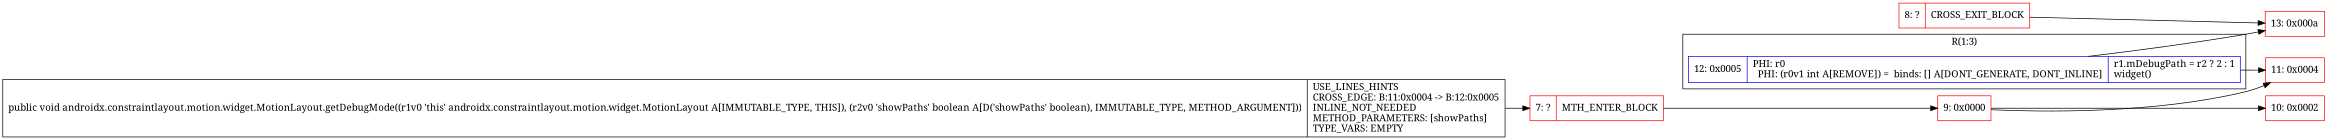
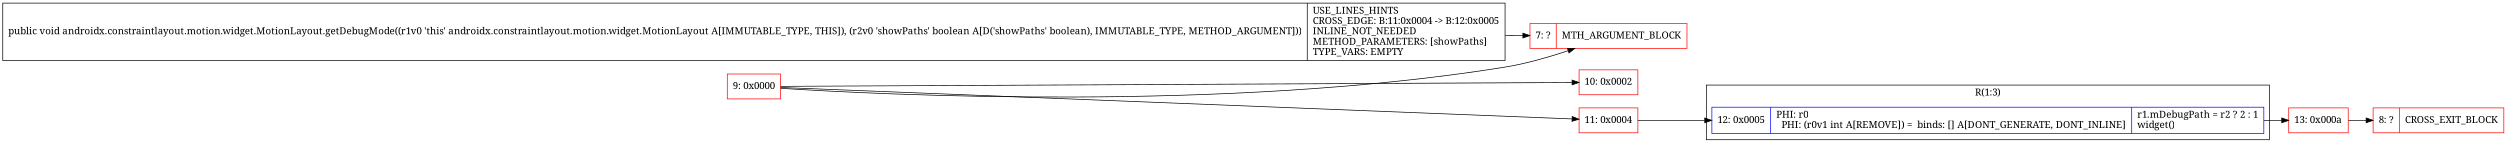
  digraph {
    fontname="Noto Serif"
    rankdir=LR
    node [color=red fontname="Noto Serif" shape=record]
    edge [fontname="Noto Serif"]
    n1 [color=blue label="{12\:\ 0x0005|PHI: r0 \l  PHI: (r0v1 int A[REMOVE]) =  binds: [] A[DONT_GENERATE, DONT_INLINE]\l|r1.mDebugPath = r2 ? 2 : 1\lwidget()\l}"]
    n2 [label="{13\:\ 0x000a}"]
    n3 [label="{8\:\ ?|CROSS_EXIT_BLOCK\l}"]
-   n4 [label="{7\:\ ?|MTH_ENTER_BLOCK\l}"]
+   n4 [label="{7\:\ ?|MTH_ARGUMENT_BLOCK\l}"]
    n5 [label="{9\:\ 0x0000}"]
    n6 [label="{10\:\ 0x0002}"]
    n7 [label="{11\:\ 0x0004}"]
    n8 [label="{public void androidx.constraintlayout.motion.widget.MotionLayout.getDebugMode((r1v0 'this' androidx.constraintlayout.motion.widget.MotionLayout A[IMMUTABLE_TYPE, THIS]), (r2v0 'showPaths' boolean A[D('showPaths' boolean), IMMUTABLE_TYPE, METHOD_ARGUMENT]))  | USE_LINES_HINTS\lCROSS_EDGE: B:11:0x0004 \-\> B:12:0x0005\lINLINE_NOT_NEEDED\lMETHOD_PARAMETERS: [showPaths]\lTYPE_VARS: EMPTY\l}" color=""]
    subgraph cluster_1 {
      label="R(1:3)"
      n1
    }
    n1 -> n2
-   n3 -> n2
-   n4 -> n5
+   n2 -> n3
+   n5 -> n4
    n5 -> n6
    n5 -> n7
-   n1 -> n7
+   n7 -> n1
    n8 -> n4
  }
